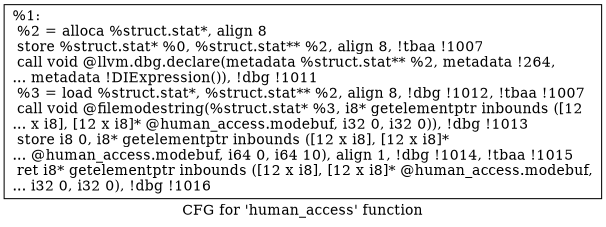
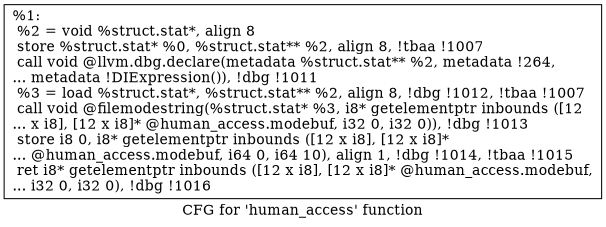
  digraph {
    label="CFG for 'human_access' function"
-   n1 [label="{%1:\l  %2 = alloca %struct.stat*, align 8\l  store %struct.stat* %0, %struct.stat** %2, align 8, !tbaa !1007\l  call void @llvm.dbg.declare(metadata %struct.stat** %2, metadata !264,\l... metadata !DIExpression()), !dbg !1011\l  %3 = load %struct.stat*, %struct.stat** %2, align 8, !dbg !1012, !tbaa !1007\l  call void @filemodestring(%struct.stat* %3, i8* getelementptr inbounds ([12\l... x i8], [12 x i8]* @human_access.modebuf, i32 0, i32 0)), !dbg !1013\l  store i8 0, i8* getelementptr inbounds ([12 x i8], [12 x i8]*\l... @human_access.modebuf, i64 0, i64 10), align 1, !dbg !1014, !tbaa !1015\l  ret i8* getelementptr inbounds ([12 x i8], [12 x i8]* @human_access.modebuf,\l... i32 0, i32 0), !dbg !1016\l}" shape=record]
+   n1 [label="{%1:\l  %2 = void %struct.stat*, align 8\l  store %struct.stat* %0, %struct.stat** %2, align 8, !tbaa !1007\l  call void @llvm.dbg.declare(metadata %struct.stat** %2, metadata !264,\l... metadata !DIExpression()), !dbg !1011\l  %3 = load %struct.stat*, %struct.stat** %2, align 8, !dbg !1012, !tbaa !1007\l  call void @filemodestring(%struct.stat* %3, i8* getelementptr inbounds ([12\l... x i8], [12 x i8]* @human_access.modebuf, i32 0, i32 0)), !dbg !1013\l  store i8 0, i8* getelementptr inbounds ([12 x i8], [12 x i8]*\l... @human_access.modebuf, i64 0, i64 10), align 1, !dbg !1014, !tbaa !1015\l  ret i8* getelementptr inbounds ([12 x i8], [12 x i8]* @human_access.modebuf,\l... i32 0, i32 0), !dbg !1016\l}" shape=record]
  }
